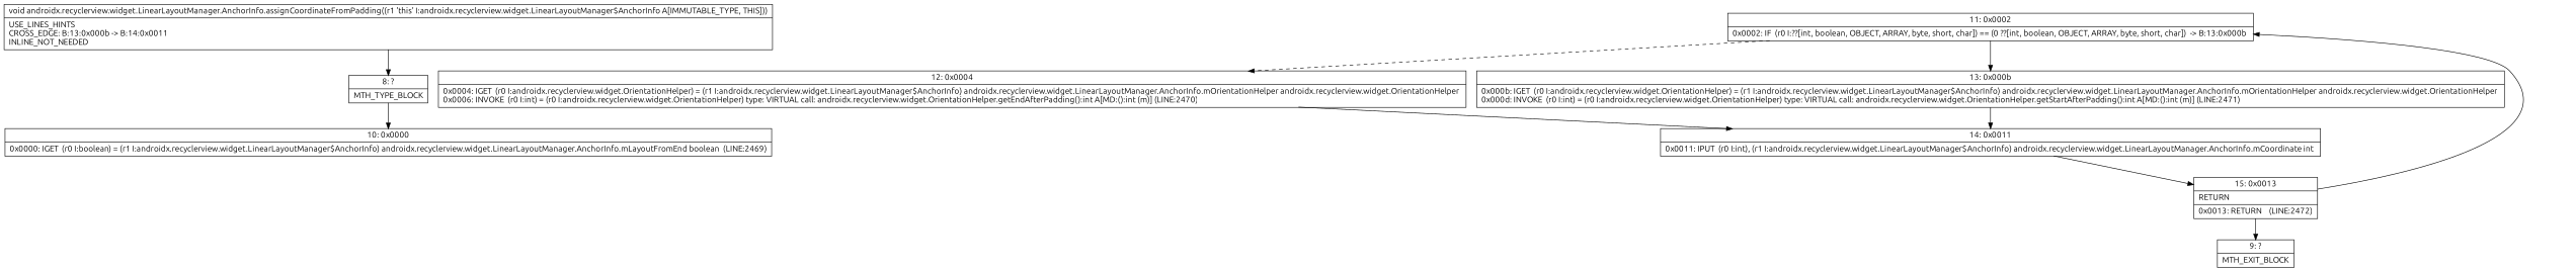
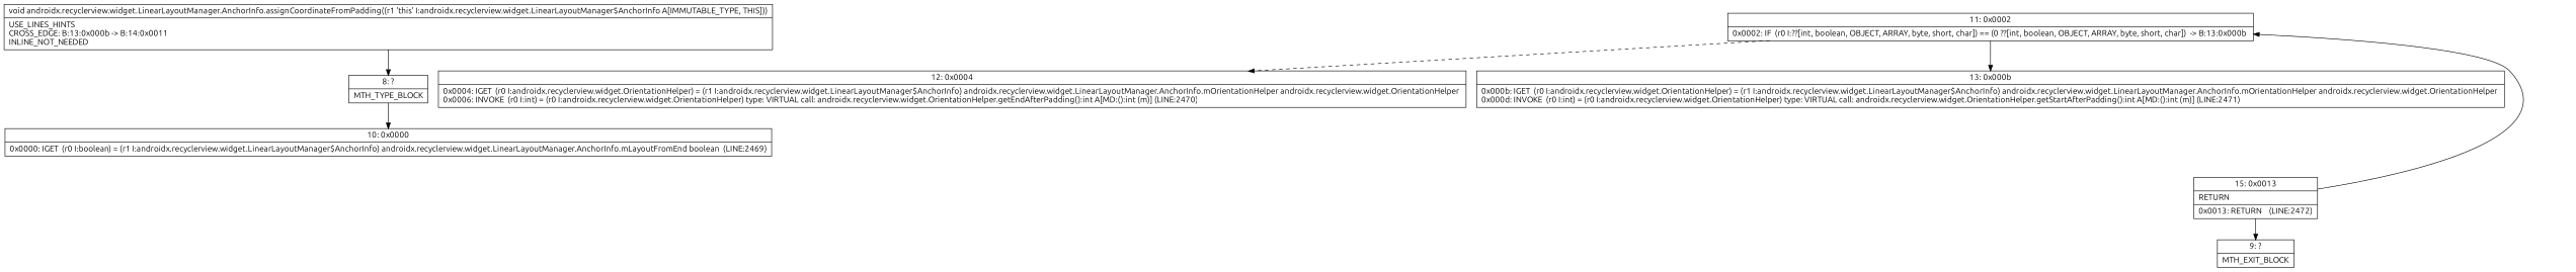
  digraph {
    fontname=Ubuntu
    node [fontname=Ubuntu shape=record]
    edge [fontname=Ubuntu]
    n1 [label="{8\:\ ?|MTH_TYPE_BLOCK\l}"]
    n2 [label="{10\:\ 0x0000|0x0000: IGET  (r0 I:boolean) = (r1 I:androidx.recyclerview.widget.LinearLayoutManager$AnchorInfo) androidx.recyclerview.widget.LinearLayoutManager.AnchorInfo.mLayoutFromEnd boolean  (LINE:2469)\l}"]
    n3 [label="{11\:\ 0x0002|0x0002: IF  (r0 I:??[int, boolean, OBJECT, ARRAY, byte, short, char]) == (0 ??[int, boolean, OBJECT, ARRAY, byte, short, char])  \-\> B:13:0x000b \l}"]
    n4 [label="{12\:\ 0x0004|0x0004: IGET  (r0 I:androidx.recyclerview.widget.OrientationHelper) = (r1 I:androidx.recyclerview.widget.LinearLayoutManager$AnchorInfo) androidx.recyclerview.widget.LinearLayoutManager.AnchorInfo.mOrientationHelper androidx.recyclerview.widget.OrientationHelper \l0x0006: INVOKE  (r0 I:int) = (r0 I:androidx.recyclerview.widget.OrientationHelper) type: VIRTUAL call: androidx.recyclerview.widget.OrientationHelper.getEndAfterPadding():int A[MD:():int (m)] (LINE:2470)\l}"]
    n5 [label="{13\:\ 0x000b|0x000b: IGET  (r0 I:androidx.recyclerview.widget.OrientationHelper) = (r1 I:androidx.recyclerview.widget.LinearLayoutManager$AnchorInfo) androidx.recyclerview.widget.LinearLayoutManager.AnchorInfo.mOrientationHelper androidx.recyclerview.widget.OrientationHelper \l0x000d: INVOKE  (r0 I:int) = (r0 I:androidx.recyclerview.widget.OrientationHelper) type: VIRTUAL call: androidx.recyclerview.widget.OrientationHelper.getStartAfterPadding():int A[MD:():int (m)] (LINE:2471)\l}"]
-   n6 [label="{14\:\ 0x0011|0x0011: IPUT  (r0 I:int), (r1 I:androidx.recyclerview.widget.LinearLayoutManager$AnchorInfo) androidx.recyclerview.widget.LinearLayoutManager.AnchorInfo.mCoordinate int \l}"]
    n7 [label="{15\:\ 0x0013|RETURN\l|0x0013: RETURN    (LINE:2472)\l}"]
    n8 [label="{9\:\ ?|MTH_EXIT_BLOCK\l}"]
    n9 [label="{void androidx.recyclerview.widget.LinearLayoutManager.AnchorInfo.assignCoordinateFromPadding((r1 'this' I:androidx.recyclerview.widget.LinearLayoutManager$AnchorInfo A[IMMUTABLE_TYPE, THIS]))  | USE_LINES_HINTS\lCROSS_EDGE: B:13:0x000b \-\> B:14:0x0011\lINLINE_NOT_NEEDED\l}"]
    n1 -> n2
    n3 -> n4 [style=dashed]
    n3 -> n5
-   n4 -> n6
-   n5 -> n6
-   n6 -> n7
    n7 -> n3
    n7 -> n8
    n9 -> n1
  }
